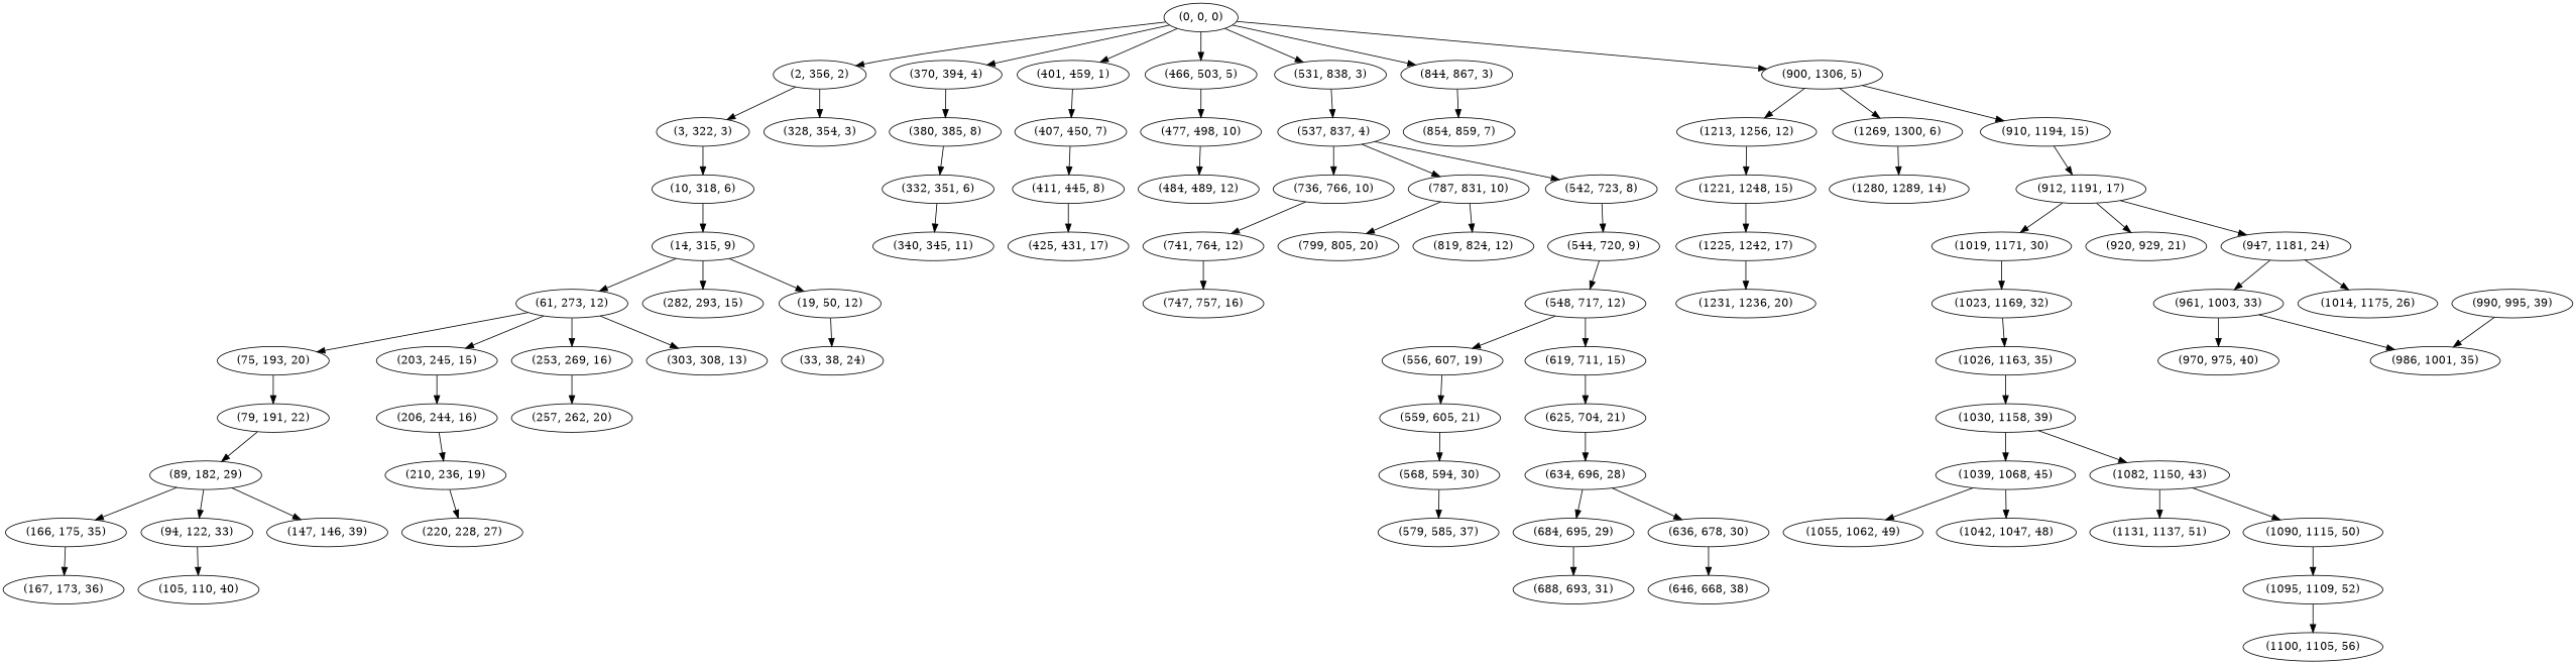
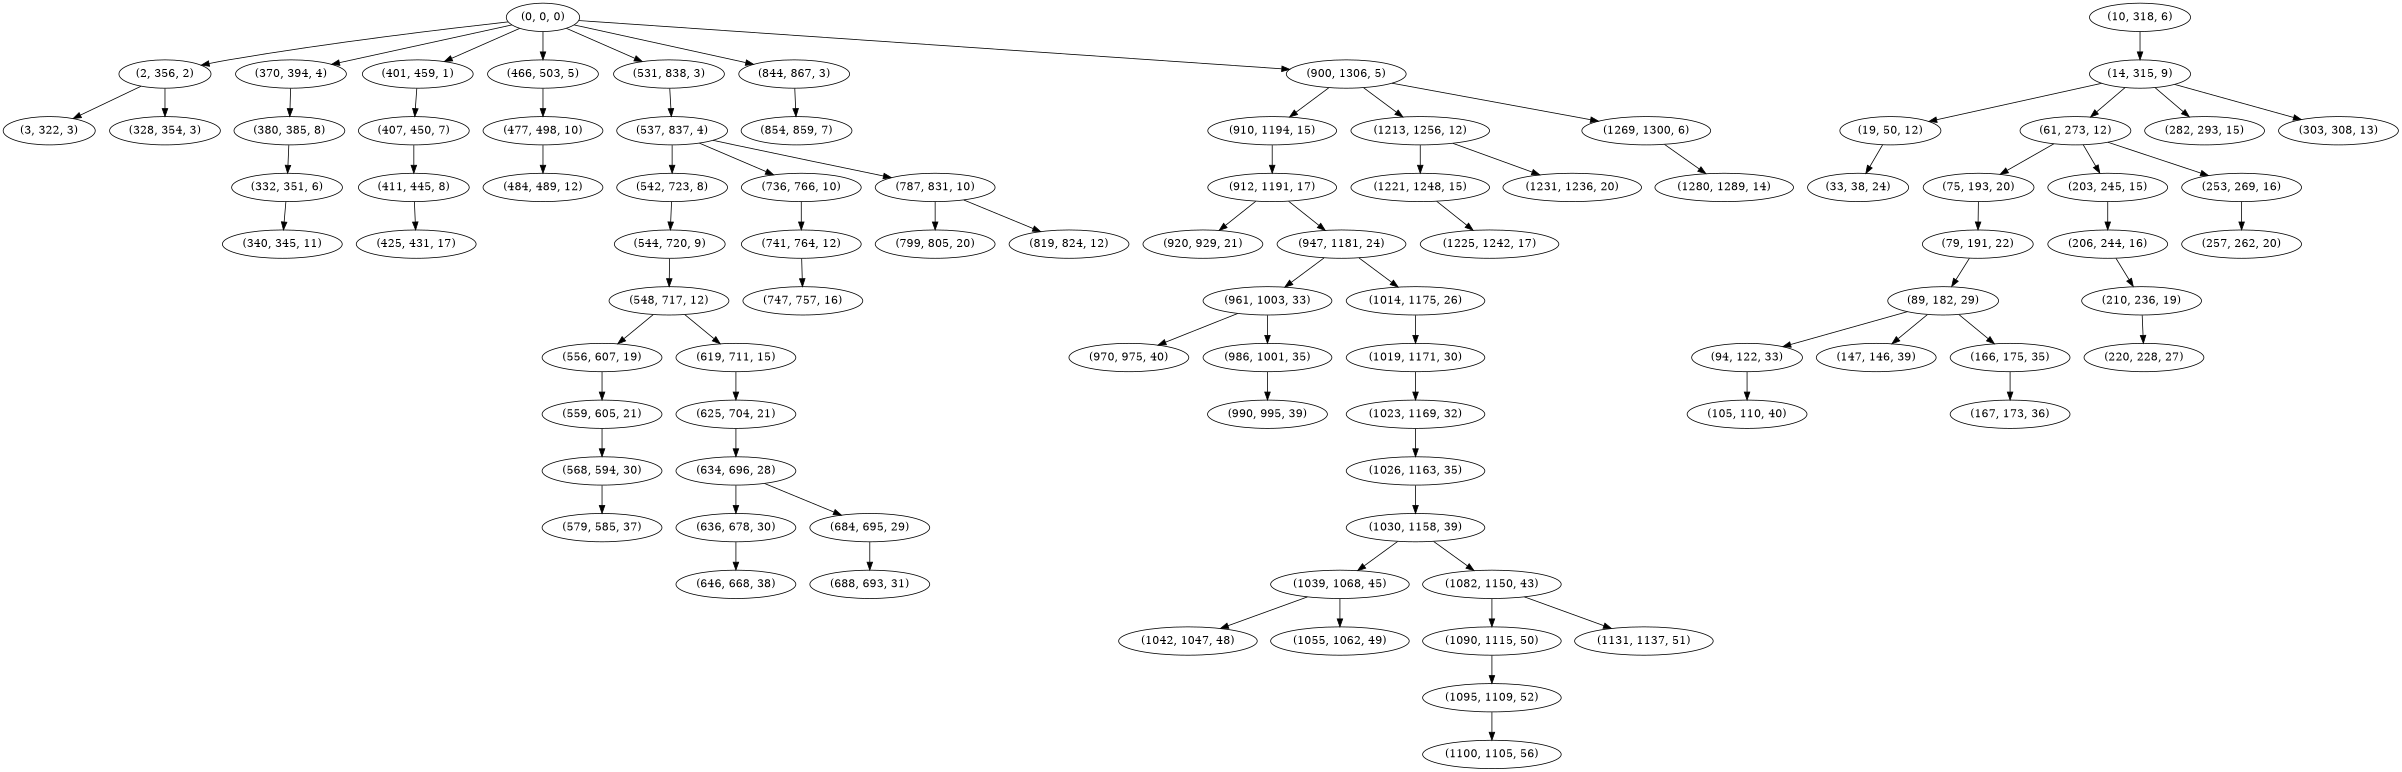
  digraph {
    "(0, 0, 0)"
    "(2, 356, 2)"
    "(370, 394, 4)"
    "(401, 459, 1)"
    "(466, 503, 5)"
    "(531, 838, 3)"
    "(844, 867, 3)"
    "(900, 1306, 5)"
    "(3, 322, 3)"
    "(328, 354, 3)"
    "(380, 385, 8)"
    "(407, 450, 7)"
    "(477, 498, 10)"
    "(537, 837, 4)"
    "(854, 859, 7)"
    "(910, 1194, 15)"
    "(1213, 1256, 12)"
    "(1269, 1300, 6)"
    "(10, 318, 6)"
    "(14, 315, 9)"
    "(19, 50, 12)"
    "(61, 273, 12)"
    "(282, 293, 15)"
    "(303, 308, 13)"
    "(33, 38, 24)"
    "(75, 193, 20)"
    "(203, 245, 15)"
    "(253, 269, 16)"
    "(79, 191, 22)"
    "(206, 244, 16)"
    "(257, 262, 20)"
    "(89, 182, 29)"
    "(94, 122, 33)"
    n34 [label="(147, 146, 39)"]
    "(166, 175, 35)"
    "(105, 110, 40)"
    "(167, 173, 36)"
    "(210, 236, 19)"
    "(220, 228, 27)"
    "(332, 351, 6)"
    "(340, 345, 11)"
    "(411, 445, 8)"
    "(425, 431, 17)"
    "(484, 489, 12)"
    "(542, 723, 8)"
    "(736, 766, 10)"
    "(787, 831, 10)"
    "(544, 720, 9)"
    "(741, 764, 12)"
    "(799, 805, 20)"
    "(819, 824, 12)"
    "(548, 717, 12)"
    "(556, 607, 19)"
    "(619, 711, 15)"
    "(559, 605, 21)"
    "(625, 704, 21)"
    "(568, 594, 30)"
    "(579, 585, 37)"
    "(634, 696, 28)"
    "(636, 678, 30)"
    "(684, 695, 29)"
    "(646, 668, 38)"
    "(688, 693, 31)"
    "(747, 757, 16)"
    "(912, 1191, 17)"
    "(1221, 1248, 15)"
    "(1280, 1289, 14)"
    "(920, 929, 21)"
    "(947, 1181, 24)"
    "(961, 1003, 33)"
    "(1014, 1175, 26)"
    "(970, 975, 40)"
    "(986, 1001, 35)"
    "(1019, 1171, 30)"
    "(990, 995, 39)"
    "(1023, 1169, 32)"
    "(1026, 1163, 35)"
    "(1030, 1158, 39)"
    "(1039, 1068, 45)"
    "(1082, 1150, 43)"
    "(1042, 1047, 48)"
    "(1055, 1062, 49)"
    "(1090, 1115, 50)"
    "(1131, 1137, 51)"
    "(1095, 1109, 52)"
    "(1100, 1105, 56)"
    "(1225, 1242, 17)"
    "(1231, 1236, 20)"
    "(0, 0, 0)" -> "(2, 356, 2)"
    "(0, 0, 0)" -> "(370, 394, 4)"
    "(0, 0, 0)" -> "(401, 459, 1)"
    "(0, 0, 0)" -> "(466, 503, 5)"
    "(0, 0, 0)" -> "(531, 838, 3)"
    "(0, 0, 0)" -> "(844, 867, 3)"
    "(0, 0, 0)" -> "(900, 1306, 5)"
    "(2, 356, 2)" -> "(3, 322, 3)"
    "(2, 356, 2)" -> "(328, 354, 3)"
    "(370, 394, 4)" -> "(380, 385, 8)"
    "(401, 459, 1)" -> "(407, 450, 7)"
    "(466, 503, 5)" -> "(477, 498, 10)"
    "(531, 838, 3)" -> "(537, 837, 4)"
    "(844, 867, 3)" -> "(854, 859, 7)"
    "(900, 1306, 5)" -> "(910, 1194, 15)"
    "(900, 1306, 5)" -> "(1213, 1256, 12)"
    "(900, 1306, 5)" -> "(1269, 1300, 6)"
-   "(3, 322, 3)" -> "(10, 318, 6)"
    "(380, 385, 8)" -> "(332, 351, 6)"
    "(407, 450, 7)" -> "(411, 445, 8)"
    "(477, 498, 10)" -> "(484, 489, 12)"
    "(537, 837, 4)" -> "(542, 723, 8)"
    "(537, 837, 4)" -> "(736, 766, 10)"
    "(537, 837, 4)" -> "(787, 831, 10)"
    "(910, 1194, 15)" -> "(912, 1191, 17)"
    "(1213, 1256, 12)" -> "(1221, 1248, 15)"
    "(1269, 1300, 6)" -> "(1280, 1289, 14)"
    "(10, 318, 6)" -> "(14, 315, 9)"
    "(14, 315, 9)" -> "(19, 50, 12)"
    "(14, 315, 9)" -> "(61, 273, 12)"
    "(14, 315, 9)" -> "(282, 293, 15)"
-   "(61, 273, 12)" -> "(303, 308, 13)"
+   "(14, 315, 9)" -> "(303, 308, 13)"
    "(19, 50, 12)" -> "(33, 38, 24)"
    "(61, 273, 12)" -> "(75, 193, 20)"
    "(61, 273, 12)" -> "(203, 245, 15)"
    "(61, 273, 12)" -> "(253, 269, 16)"
    "(75, 193, 20)" -> "(79, 191, 22)"
    "(203, 245, 15)" -> "(206, 244, 16)"
    "(253, 269, 16)" -> "(257, 262, 20)"
    "(79, 191, 22)" -> "(89, 182, 29)"
    "(206, 244, 16)" -> "(210, 236, 19)"
    "(89, 182, 29)" -> "(94, 122, 33)"
    "(89, 182, 29)" -> n34
    "(89, 182, 29)" -> "(166, 175, 35)"
    "(94, 122, 33)" -> "(105, 110, 40)"
    "(166, 175, 35)" -> "(167, 173, 36)"
    "(210, 236, 19)" -> "(220, 228, 27)"
    "(332, 351, 6)" -> "(340, 345, 11)"
    "(411, 445, 8)" -> "(425, 431, 17)"
    "(542, 723, 8)" -> "(544, 720, 9)"
    "(736, 766, 10)" -> "(741, 764, 12)"
    "(787, 831, 10)" -> "(799, 805, 20)"
    "(787, 831, 10)" -> "(819, 824, 12)"
    "(544, 720, 9)" -> "(548, 717, 12)"
    "(741, 764, 12)" -> "(747, 757, 16)"
    "(548, 717, 12)" -> "(556, 607, 19)"
    "(548, 717, 12)" -> "(619, 711, 15)"
    "(556, 607, 19)" -> "(559, 605, 21)"
    "(619, 711, 15)" -> "(625, 704, 21)"
    "(559, 605, 21)" -> "(568, 594, 30)"
    "(625, 704, 21)" -> "(634, 696, 28)"
    "(568, 594, 30)" -> "(579, 585, 37)"
    "(634, 696, 28)" -> "(636, 678, 30)"
    "(634, 696, 28)" -> "(684, 695, 29)"
    "(636, 678, 30)" -> "(646, 668, 38)"
    "(684, 695, 29)" -> "(688, 693, 31)"
    "(912, 1191, 17)" -> "(920, 929, 21)"
    "(912, 1191, 17)" -> "(947, 1181, 24)"
    "(1221, 1248, 15)" -> "(1225, 1242, 17)"
    "(947, 1181, 24)" -> "(961, 1003, 33)"
    "(947, 1181, 24)" -> "(1014, 1175, 26)"
    "(961, 1003, 33)" -> "(970, 975, 40)"
    "(961, 1003, 33)" -> "(986, 1001, 35)"
-   "(912, 1191, 17)" -> "(1019, 1171, 30)"
-   "(990, 995, 39)" -> "(986, 1001, 35)"
+   "(1014, 1175, 26)" -> "(1019, 1171, 30)"
+   "(986, 1001, 35)" -> "(990, 995, 39)"
    "(1019, 1171, 30)" -> "(1023, 1169, 32)"
    "(1023, 1169, 32)" -> "(1026, 1163, 35)"
    "(1026, 1163, 35)" -> "(1030, 1158, 39)"
    "(1030, 1158, 39)" -> "(1039, 1068, 45)"
    "(1030, 1158, 39)" -> "(1082, 1150, 43)"
    "(1039, 1068, 45)" -> "(1042, 1047, 48)"
    "(1039, 1068, 45)" -> "(1055, 1062, 49)"
    "(1082, 1150, 43)" -> "(1090, 1115, 50)"
    "(1082, 1150, 43)" -> "(1131, 1137, 51)"
    "(1090, 1115, 50)" -> "(1095, 1109, 52)"
    "(1095, 1109, 52)" -> "(1100, 1105, 56)"
-   "(1225, 1242, 17)" -> "(1231, 1236, 20)"
+   "(1213, 1256, 12)" -> "(1231, 1236, 20)"
  }
